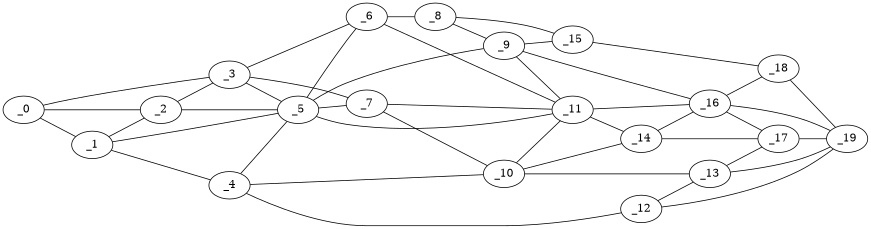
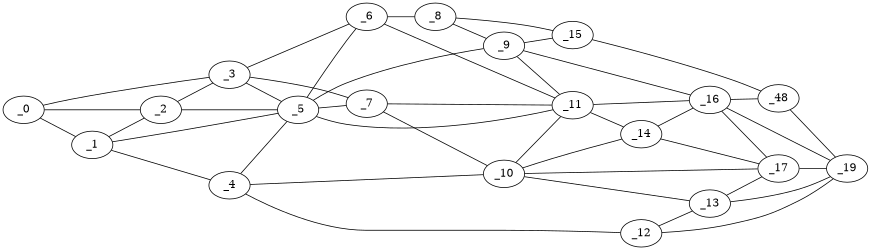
  graph {
    rankdir=LR
    node [y=65]
    edge [valence=2]
    _0 [x=10 y=63]
    _1 [x=13 y=71]
    _2 [x=16]
    _3 [x=38 y=20]
    _4 [x=53 y=121]
    _5 [x=54 y=62]
    _6 [x=68 y=8]
    _7 [x=72 y=77]
    _10 [x=87 y=89]
    _12 [x=91 y=111]
    _9 [x=85 y=15]
    _11 [x=88 y=64]
    _8 [x=77 y=7]
    _13 [x=95 y=102]
    _14 [x=96 y=62]
    _17 [x=113 y=72]
    _19 [x=124]
    _15 [x=101 y=17]
    _16 [x=110 y=45]
-   _18 [x=123 y=48]
+   _18 [x=123 y=48 label=_48]
    _0 -- _1 [valence=1]
    _0 -- _2
    _0 -- _3 [valence=1]
    _1 -- _2
    _1 -- _4 [valence=1]
    _1 -- _5
    _2 -- _3
    _2 -- _5
    _3 -- _5
    _3 -- _6 [valence=1]
    _3 -- _7 [valence=1]
    _4 -- _5
    _4 -- _10
    _4 -- _12 [valence=1]
    _5 -- _6
    _5 -- _7 [valence=1]
    _5 -- _9 [valence=1]
    _5 -- _11
    _6 -- _11
    _6 -- _8 [valence=1]
    _7 -- _10
    _7 -- _11
    _10 -- _11
    _10 -- _13
    _10 -- _14
+   _10 -- _17
    _12 -- _13
    _12 -- _19 [valence=1]
    _9 -- _11
    _9 -- _15
    _9 -- _16 [valence=1]
    _11 -- _14
    _11 -- _16
    _8 -- _9
    _8 -- _15 [valence=1]
    _13 -- _17
    _13 -- _19
    _14 -- _17
    _14 -- _16
    _17 -- _19
    _15 -- _18 [valence=1]
    _16 -- _17 [valence=1]
    _16 -- _19
    _16 -- _18 [valence=1]
    _18 -- _19 [valence=1]
  }
